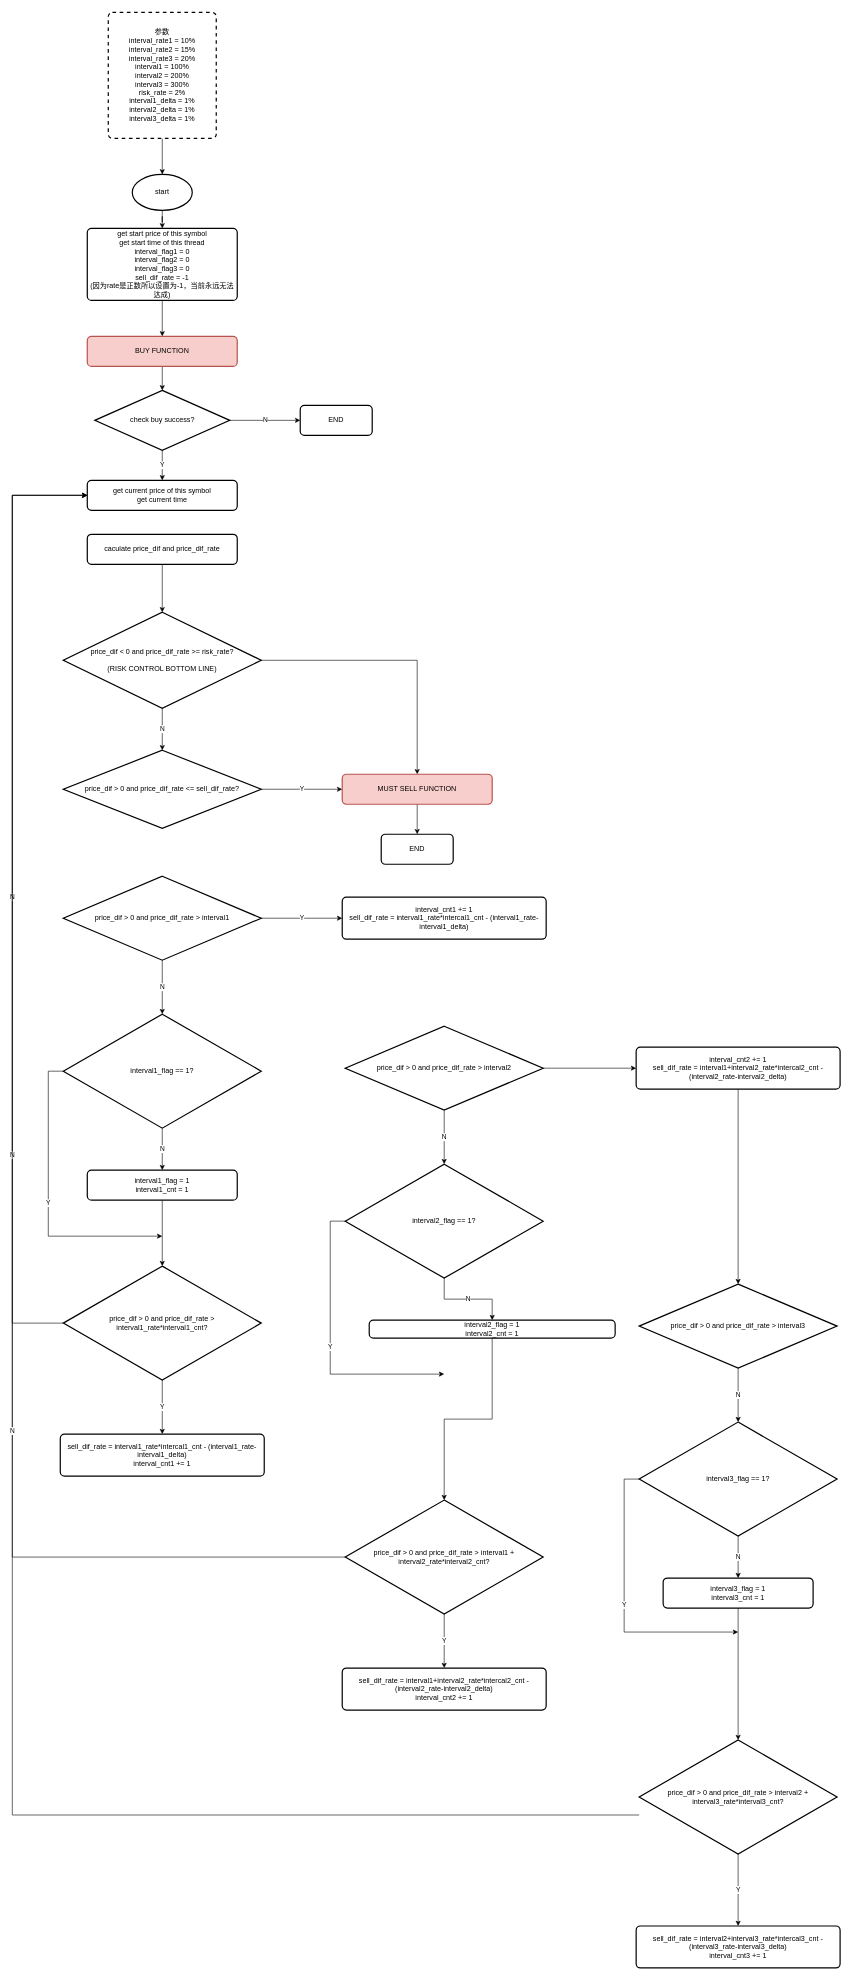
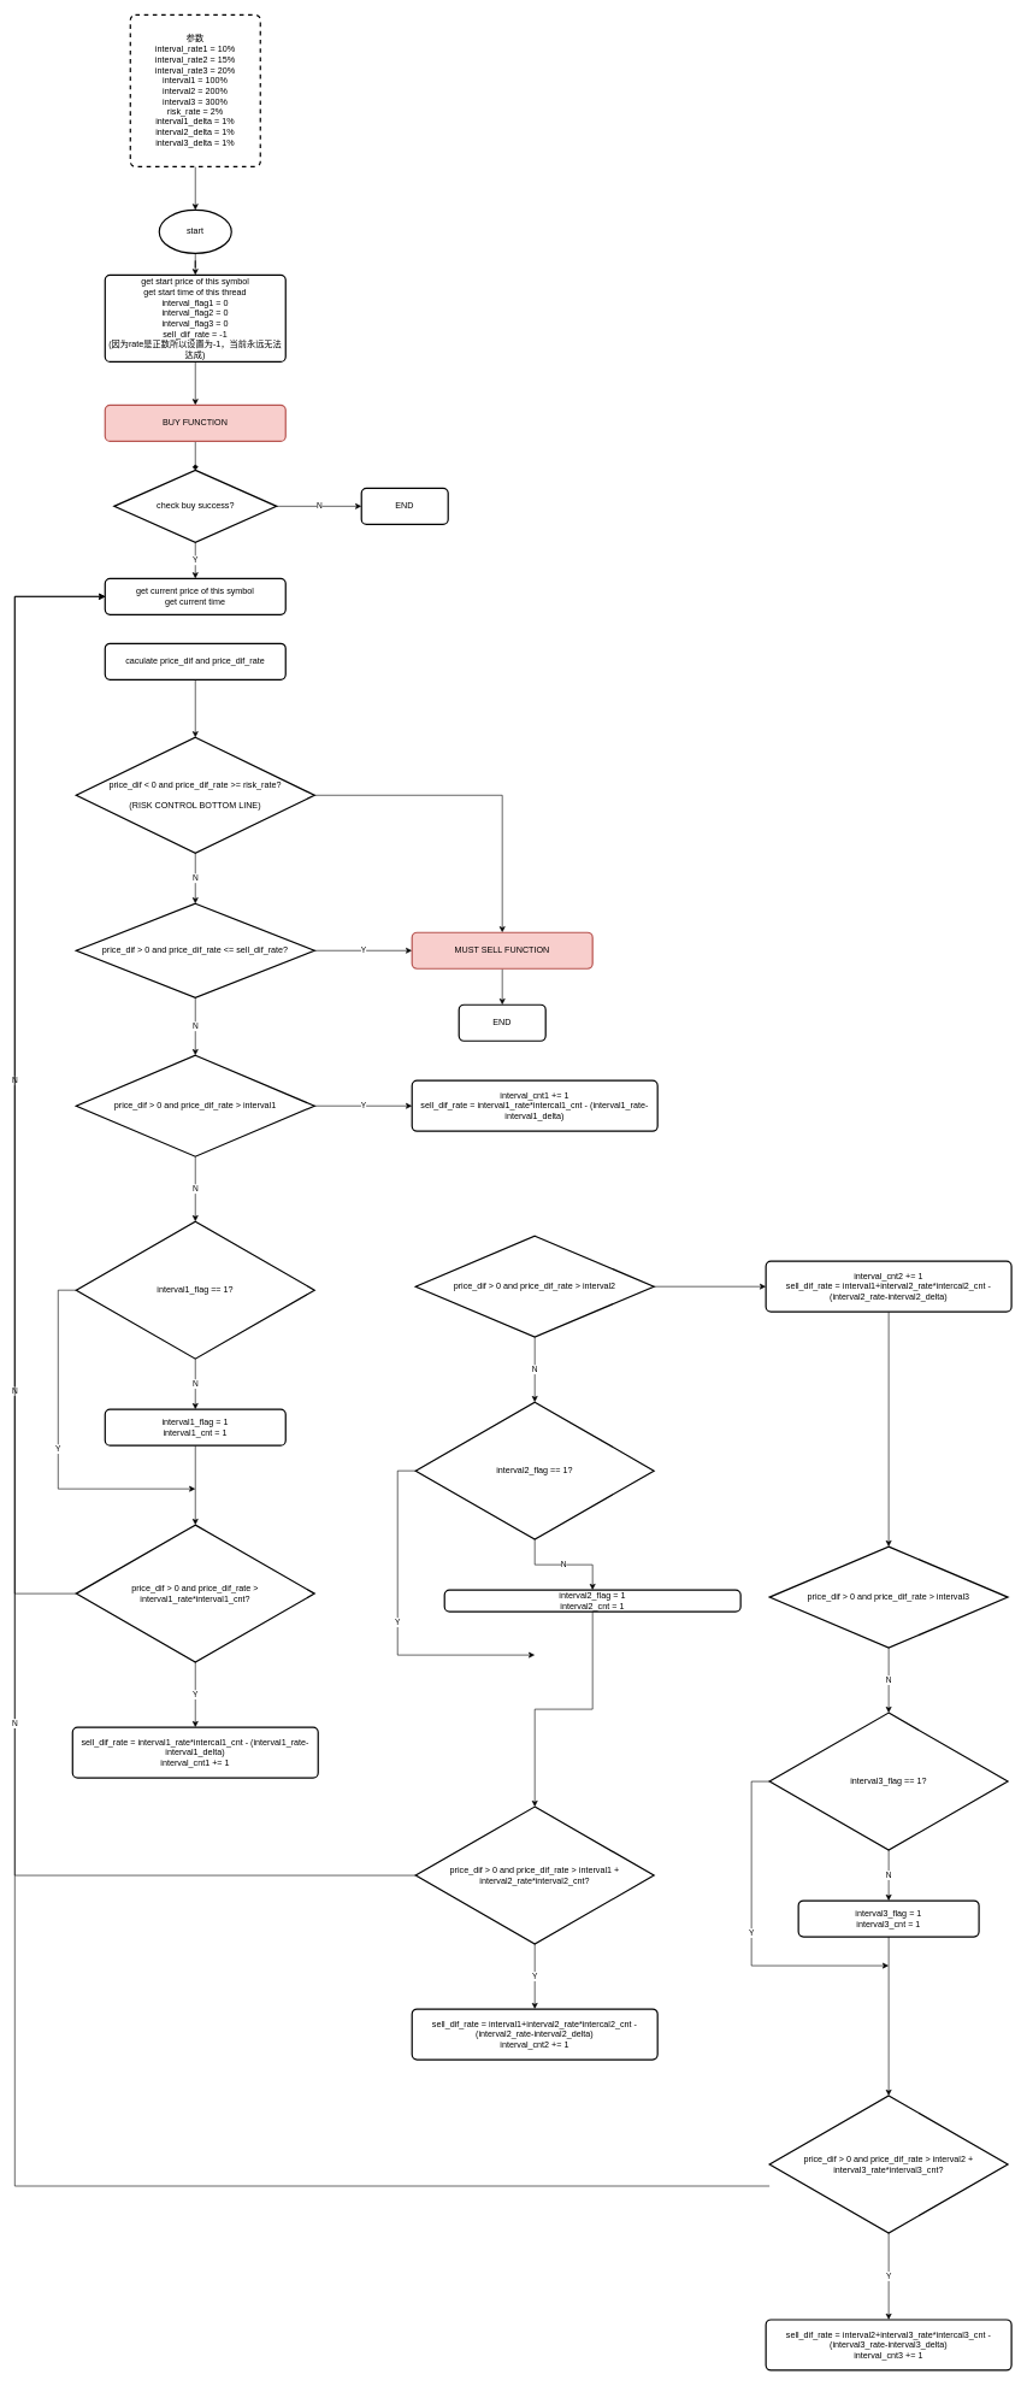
  <mxCell id="0" />
  <mxCell id="1" parent="0" />
  <mxCell id="2" value="" style="edgeStyle=orthogonalEdgeStyle;rounded=0;orthogonalLoop=1;jettySize=auto;html=1;" parent="1" source="3" target="5" edge="1"><mxGeometry relative="1" as="geometry" /></mxCell>
  <mxCell id="3" value="&lt;font style=&quot;font-size: 12px&quot;&gt;start&lt;/font&gt;" style="strokeWidth=2;html=1;shape=mxgraph.flowchart.start_1;whiteSpace=wrap;" parent="1" vertex="1"><mxGeometry x="220" y="290" width="100" height="60" as="geometry" /></mxCell>
  <mxCell id="4" style="edgeStyle=orthogonalEdgeStyle;rounded=0;orthogonalLoop=1;jettySize=auto;html=1;" parent="1" source="5" target="58" edge="1"><mxGeometry relative="1" as="geometry" /></mxCell>
  <mxCell id="5" value="get start price of this symbol&lt;br&gt;get start time of this thread&lt;br&gt;interval_flag1 = 0&lt;br&gt;interval_flag2 = 0&lt;br&gt;interval_flag3 = 0&lt;br&gt;sell_dif_rate = -1&lt;br&gt;(因为rate是正数所以设置为-1，当前永远无法达成)" style="rounded=1;whiteSpace=wrap;html=1;absoluteArcSize=1;arcSize=14;strokeWidth=2;" parent="1" vertex="1"><mxGeometry x="145" y="380" width="250" height="120" as="geometry" /></mxCell>
  <mxCell id="6" value="get current price of this symbol&lt;br&gt;get current time" style="rounded=1;whiteSpace=wrap;html=1;absoluteArcSize=1;arcSize=14;strokeWidth=2;" parent="1" vertex="1"><mxGeometry x="145" y="800" width="250" height="50" as="geometry" /></mxCell>
  <mxCell id="7" value="" style="edgeStyle=orthogonalEdgeStyle;rounded=0;orthogonalLoop=1;jettySize=auto;html=1;" parent="1" source="8" target="11" edge="1"><mxGeometry relative="1" as="geometry" /></mxCell>
  <mxCell id="8" value="caculate price_dif and price_dif_rate" style="rounded=1;whiteSpace=wrap;html=1;absoluteArcSize=1;arcSize=14;strokeWidth=2;" parent="1" vertex="1"><mxGeometry x="145" y="890" width="250" height="50" as="geometry" /></mxCell>
  <mxCell id="9" value="N" style="edgeStyle=orthogonalEdgeStyle;rounded=0;orthogonalLoop=1;jettySize=auto;html=1;exitX=0.5;exitY=1;exitDx=0;exitDy=0;exitPerimeter=0;entryX=0.5;entryY=0;entryDx=0;entryDy=0;entryPerimeter=0;" parent="1" source="11" target="28" edge="1"><mxGeometry relative="1" as="geometry" /></mxCell>
  <mxCell id="10" style="edgeStyle=orthogonalEdgeStyle;rounded=0;orthogonalLoop=1;jettySize=auto;html=1;" parent="1" source="11" target="56" edge="1"><mxGeometry relative="1" as="geometry" /></mxCell>
  <mxCell id="11" value="price_dif &amp;lt; 0 and price_dif_rate &amp;gt;= risk_rate?&lt;br&gt;&lt;br&gt;(RISK CONTROL BOTTOM LINE)" style="strokeWidth=2;html=1;shape=mxgraph.flowchart.decision;whiteSpace=wrap;" parent="1" vertex="1"><mxGeometry x="105" y="1020" width="330" height="160" as="geometry" /></mxCell>
  <mxCell id="12" value="N" style="edgeStyle=orthogonalEdgeStyle;rounded=0;orthogonalLoop=1;jettySize=auto;html=1;entryX=0.5;entryY=0;entryDx=0;entryDy=0;entryPerimeter=0;" parent="1" source="14" target="24" edge="1"><mxGeometry relative="1" as="geometry" /></mxCell>
  <mxCell id="13" value="Y" style="edgeStyle=orthogonalEdgeStyle;rounded=0;orthogonalLoop=1;jettySize=auto;html=1;" parent="1" source="14" target="41" edge="1"><mxGeometry relative="1" as="geometry" /></mxCell>
  <mxCell id="14" value="price_dif &amp;gt; 0 and price_dif_rate &amp;gt; interval1&lt;br&gt;" style="strokeWidth=2;html=1;shape=mxgraph.flowchart.decision;whiteSpace=wrap;" parent="1" vertex="1"><mxGeometry x="105" y="1460" width="330" height="140" as="geometry" /></mxCell>
  <mxCell id="15" style="edgeStyle=orthogonalEdgeStyle;rounded=0;orthogonalLoop=1;jettySize=auto;html=1;entryX=0.5;entryY=0;entryDx=0;entryDy=0;entryPerimeter=0;" parent="1" source="16" target="19" edge="1"><mxGeometry relative="1" as="geometry" /></mxCell>
  <mxCell id="16" value="interval1_flag = 1&lt;br&gt;interval1_cnt = 1" style="rounded=1;whiteSpace=wrap;html=1;absoluteArcSize=1;arcSize=14;strokeWidth=2;" parent="1" vertex="1"><mxGeometry x="145" y="1950" width="250" height="50" as="geometry" /></mxCell>
  <mxCell id="17" value="N" style="edgeStyle=orthogonalEdgeStyle;rounded=0;orthogonalLoop=1;jettySize=auto;html=1;entryX=0;entryY=0.5;entryDx=0;entryDy=0;exitX=0;exitY=0.5;exitDx=0;exitDy=0;exitPerimeter=0;" parent="1" source="19" target="6" edge="1"><mxGeometry relative="1" as="geometry"><Array as="points"><mxPoint x="20" y="2205" /><mxPoint x="20" y="825" /></Array></mxGeometry></mxCell>
  <mxCell id="18" value="Y" style="edgeStyle=orthogonalEdgeStyle;rounded=0;orthogonalLoop=1;jettySize=auto;html=1;entryX=0.5;entryY=0;entryDx=0;entryDy=0;" parent="1" source="19" target="25" edge="1"><mxGeometry relative="1" as="geometry" /></mxCell>
  <mxCell id="19" value="price_dif &amp;gt; 0 and price_dif_rate &amp;gt; interval1_rate*interval1_cnt?" style="strokeWidth=2;html=1;shape=mxgraph.flowchart.decision;whiteSpace=wrap;" parent="1" vertex="1"><mxGeometry x="105" y="2110" width="330" height="190" as="geometry" /></mxCell>
  <mxCell id="20" value="" style="edgeStyle=orthogonalEdgeStyle;rounded=0;orthogonalLoop=1;jettySize=auto;html=1;" parent="1" source="21" target="3" edge="1"><mxGeometry relative="1" as="geometry" /></mxCell>
  <mxCell id="21" value="&lt;span&gt;参数&lt;br&gt;interval_rate1 = 10%&lt;/span&gt;&lt;br&gt;&lt;span&gt;interval_rate2 = 15%&lt;/span&gt;&lt;br&gt;&lt;span&gt;interval_rate3 = 20%&lt;br&gt;interval1 = 100%&lt;br&gt;interval2 = 200%&lt;br&gt;interval3 = 300%&lt;br&gt;risk_rate = 2%&lt;br&gt;interval1_delta = 1%&lt;br&gt;&lt;/span&gt;interval2_delta = 1%&lt;br&gt;interval3_delta = 1%&lt;span&gt;&lt;br&gt;&lt;/span&gt;" style="rounded=1;whiteSpace=wrap;html=1;absoluteArcSize=1;arcSize=14;strokeWidth=2;dashed=1;" parent="1" vertex="1"><mxGeometry x="180" y="20" width="180" height="210" as="geometry" /></mxCell>
  <mxCell id="22" value="N" style="edgeStyle=orthogonalEdgeStyle;rounded=0;orthogonalLoop=1;jettySize=auto;html=1;" parent="1" source="24" target="16" edge="1"><mxGeometry relative="1" as="geometry" /></mxCell>
  <mxCell id="23" value="Y" style="edgeStyle=orthogonalEdgeStyle;rounded=0;orthogonalLoop=1;jettySize=auto;html=1;exitX=0;exitY=0.5;exitDx=0;exitDy=0;exitPerimeter=0;" parent="1" source="24" edge="1"><mxGeometry relative="1" as="geometry"><mxPoint x="270" y="2060" as="targetPoint" /><Array as="points"><mxPoint x="80" y="1785" /><mxPoint x="80" y="2060" /></Array></mxGeometry></mxCell>
  <mxCell id="24" value="interval1_flag == 1?" style="strokeWidth=2;html=1;shape=mxgraph.flowchart.decision;whiteSpace=wrap;" parent="1" vertex="1"><mxGeometry x="105" y="1690" width="330" height="190" as="geometry" /></mxCell>
  <mxCell id="25" value="sell_dif_rate = interval1_rate*intercal1_cnt - (interval1_rate-interval1_delta)&lt;br&gt;interval_cnt1 += 1" style="rounded=1;whiteSpace=wrap;html=1;absoluteArcSize=1;arcSize=14;strokeWidth=2;" parent="1" vertex="1"><mxGeometry x="100" y="2390" width="340" height="70" as="geometry" /></mxCell>
+ <mxCell id="26" value="N" style="edgeStyle=orthogonalEdgeStyle;rounded=0;orthogonalLoop=1;jettySize=auto;html=1;exitX=0.5;exitY=1;exitDx=0;exitDy=0;exitPerimeter=0;entryX=0.5;entryY=0;entryDx=0;entryDy=0;entryPerimeter=0;" parent="1" source="28" target="14" edge="1"><mxGeometry relative="1" as="geometry" /></mxCell>
  <mxCell id="27" value="Y" style="edgeStyle=orthogonalEdgeStyle;rounded=0;orthogonalLoop=1;jettySize=auto;html=1;" parent="1" source="28" target="56" edge="1"><mxGeometry relative="1" as="geometry" /></mxCell>
  <mxCell id="28" value="price_dif &amp;gt; 0 and price_dif_rate &amp;lt;= sell_dif_rate?" style="strokeWidth=2;html=1;shape=mxgraph.flowchart.decision;whiteSpace=wrap;" parent="1" vertex="1"><mxGeometry x="105" y="1250" width="330" height="130" as="geometry" /></mxCell>
  <mxCell id="29" value="N" style="edgeStyle=orthogonalEdgeStyle;rounded=0;orthogonalLoop=1;jettySize=auto;html=1;entryX=0.5;entryY=0;entryDx=0;entryDy=0;entryPerimeter=0;" parent="1" source="31" target="39" edge="1"><mxGeometry relative="1" as="geometry" /></mxCell>
  <mxCell id="30" style="edgeStyle=orthogonalEdgeStyle;rounded=0;orthogonalLoop=1;jettySize=auto;html=1;" parent="1" source="31" target="43" edge="1"><mxGeometry relative="1" as="geometry" /></mxCell>
  <mxCell id="31" value="price_dif &amp;gt; 0 and price_dif_rate &amp;gt; interval2" style="strokeWidth=2;html=1;shape=mxgraph.flowchart.decision;whiteSpace=wrap;" parent="1" vertex="1"><mxGeometry x="575" y="1710" width="330" height="140" as="geometry" /></mxCell>
  <mxCell id="32" style="edgeStyle=orthogonalEdgeStyle;rounded=0;orthogonalLoop=1;jettySize=auto;html=1;entryX=0.5;entryY=0;entryDx=0;entryDy=0;entryPerimeter=0;" parent="1" source="33" target="36" edge="1"><mxGeometry relative="1" as="geometry" /></mxCell>
  <mxCell id="33" value="interval2_flag = 1&lt;br&gt;interval2_cnt = 1" style="rounded=1;whiteSpace=wrap;html=1;absoluteArcSize=1;arcSize=14;strokeWidth=2;" parent="1" vertex="1"><mxGeometry x="615" y="2200" width="410" height="30" as="geometry" /></mxCell>
  <mxCell id="34" value="Y" style="edgeStyle=orthogonalEdgeStyle;rounded=0;orthogonalLoop=1;jettySize=auto;html=1;entryX=0.5;entryY=0;entryDx=0;entryDy=0;" parent="1" source="36" target="40" edge="1"><mxGeometry relative="1" as="geometry" /></mxCell>
  <mxCell id="35" value="N" style="edgeStyle=orthogonalEdgeStyle;rounded=0;orthogonalLoop=1;jettySize=auto;html=1;exitX=0;exitY=0.5;exitDx=0;exitDy=0;exitPerimeter=0;entryX=0;entryY=0.5;entryDx=0;entryDy=0;" parent="1" source="36" target="6" edge="1"><mxGeometry relative="1" as="geometry"><Array as="points"><mxPoint x="20" y="2595" /><mxPoint x="20" y="825" /></Array></mxGeometry></mxCell>
  <mxCell id="36" value="price_dif &amp;gt; 0 and price_dif_rate &amp;gt; interval1 + interval2_rate*interval2_cnt?" style="strokeWidth=2;html=1;shape=mxgraph.flowchart.decision;whiteSpace=wrap;" parent="1" vertex="1"><mxGeometry x="575" y="2500" width="330" height="190" as="geometry" /></mxCell>
  <mxCell id="37" value="N" style="edgeStyle=orthogonalEdgeStyle;rounded=0;orthogonalLoop=1;jettySize=auto;html=1;" parent="1" source="39" target="33" edge="1"><mxGeometry relative="1" as="geometry" /></mxCell>
  <mxCell id="38" value="Y" style="edgeStyle=orthogonalEdgeStyle;rounded=0;orthogonalLoop=1;jettySize=auto;html=1;exitX=0;exitY=0.5;exitDx=0;exitDy=0;exitPerimeter=0;" parent="1" source="39" edge="1"><mxGeometry relative="1" as="geometry"><mxPoint x="740" y="2290" as="targetPoint" /><Array as="points"><mxPoint x="550" y="2035" /><mxPoint x="550" y="2290" /><mxPoint x="740" y="2290" /></Array></mxGeometry></mxCell>
  <mxCell id="39" value="interval2_flag == 1?" style="strokeWidth=2;html=1;shape=mxgraph.flowchart.decision;whiteSpace=wrap;" parent="1" vertex="1"><mxGeometry x="575" y="1940" width="330" height="190" as="geometry" /></mxCell>
  <mxCell id="40" value="sell_dif_rate = interval1+interval2_rate*intercal2_cnt - (interval2_rate-interval2_delta)&lt;br&gt;interval_cnt2 += 1" style="rounded=1;whiteSpace=wrap;html=1;absoluteArcSize=1;arcSize=14;strokeWidth=2;" parent="1" vertex="1"><mxGeometry x="570" y="2780" width="340" height="70" as="geometry" /></mxCell>
  <mxCell id="41" value="interval_cnt1 += 1&lt;br&gt;sell_dif_rate = interval1_rate*intercal1_cnt - (interval1_rate-interval1_delta)" style="rounded=1;whiteSpace=wrap;html=1;absoluteArcSize=1;arcSize=14;strokeWidth=2;" parent="1" vertex="1"><mxGeometry x="570" y="1495" width="340" height="70" as="geometry" /></mxCell>
  <mxCell id="42" style="edgeStyle=orthogonalEdgeStyle;rounded=0;orthogonalLoop=1;jettySize=auto;html=1;entryX=0.5;entryY=0;entryDx=0;entryDy=0;entryPerimeter=0;" parent="1" source="43" target="45" edge="1"><mxGeometry relative="1" as="geometry" /></mxCell>
  <mxCell id="43" value="interval_cnt2 += 1&lt;br&gt;sell_dif_rate = interval1+interval2_rate*intercal2_cnt - (interval2_rate-interval2_delta)" style="rounded=1;whiteSpace=wrap;html=1;absoluteArcSize=1;arcSize=14;strokeWidth=2;" parent="1" vertex="1"><mxGeometry x="1060" y="1745" width="340" height="70" as="geometry" /></mxCell>
  <mxCell id="44" value="N" style="edgeStyle=orthogonalEdgeStyle;rounded=0;orthogonalLoop=1;jettySize=auto;html=1;entryX=0.5;entryY=0;entryDx=0;entryDy=0;entryPerimeter=0;" parent="1" source="45" target="53" edge="1"><mxGeometry relative="1" as="geometry" /></mxCell>
  <mxCell id="45" value="price_dif &amp;gt; 0 and price_dif_rate &amp;gt; interval3" style="strokeWidth=2;html=1;shape=mxgraph.flowchart.decision;whiteSpace=wrap;" parent="1" vertex="1"><mxGeometry x="1065" y="2140" width="330" height="140" as="geometry" /></mxCell>
  <mxCell id="46" style="edgeStyle=orthogonalEdgeStyle;rounded=0;orthogonalLoop=1;jettySize=auto;html=1;entryX=0.5;entryY=0;entryDx=0;entryDy=0;entryPerimeter=0;" parent="1" source="47" target="50" edge="1"><mxGeometry relative="1" as="geometry" /></mxCell>
  <mxCell id="47" value="interval3_flag = 1&lt;br&gt;interval3_cnt = 1" style="rounded=1;whiteSpace=wrap;html=1;absoluteArcSize=1;arcSize=14;strokeWidth=2;" parent="1" vertex="1"><mxGeometry x="1105" y="2630" width="250" height="50" as="geometry" /></mxCell>
  <mxCell id="48" value="Y" style="edgeStyle=orthogonalEdgeStyle;rounded=0;orthogonalLoop=1;jettySize=auto;html=1;entryX=0.5;entryY=0;entryDx=0;entryDy=0;" parent="1" source="50" target="54" edge="1"><mxGeometry relative="1" as="geometry" /></mxCell>
  <mxCell id="49" value="N" style="edgeStyle=orthogonalEdgeStyle;rounded=0;orthogonalLoop=1;jettySize=auto;html=1;entryX=0;entryY=0.5;entryDx=0;entryDy=0;" parent="1" source="50" target="6" edge="1"><mxGeometry relative="1" as="geometry"><Array as="points"><mxPoint x="20" y="3025" /><mxPoint x="20" y="825" /></Array></mxGeometry></mxCell>
  <mxCell id="50" value="price_dif &amp;gt; 0 and price_dif_rate &amp;gt; interval2 + interval3_rate*interval3_cnt?" style="strokeWidth=2;html=1;shape=mxgraph.flowchart.decision;whiteSpace=wrap;" parent="1" vertex="1"><mxGeometry x="1065" y="2900" width="330" height="190" as="geometry" /></mxCell>
  <mxCell id="51" value="N" style="edgeStyle=orthogonalEdgeStyle;rounded=0;orthogonalLoop=1;jettySize=auto;html=1;" parent="1" source="53" target="47" edge="1"><mxGeometry relative="1" as="geometry" /></mxCell>
  <mxCell id="52" value="Y" style="edgeStyle=orthogonalEdgeStyle;rounded=0;orthogonalLoop=1;jettySize=auto;html=1;exitX=0;exitY=0.5;exitDx=0;exitDy=0;exitPerimeter=0;" parent="1" source="53" edge="1"><mxGeometry relative="1" as="geometry"><mxPoint x="1230" y="2720" as="targetPoint" /><Array as="points"><mxPoint x="1040" y="2465" /><mxPoint x="1040" y="2720" /><mxPoint x="1230" y="2720" /></Array></mxGeometry></mxCell>
  <mxCell id="53" value="interval3_flag == 1?" style="strokeWidth=2;html=1;shape=mxgraph.flowchart.decision;whiteSpace=wrap;" parent="1" vertex="1"><mxGeometry x="1065" y="2370" width="330" height="190" as="geometry" /></mxCell>
  <mxCell id="54" value="sell_dif_rate = interval2+interval3_rate*intercal3_cnt - (interval3_rate-interval3_delta)&lt;br&gt;interval_cnt3 += 1" style="rounded=1;whiteSpace=wrap;html=1;absoluteArcSize=1;arcSize=14;strokeWidth=2;" parent="1" vertex="1"><mxGeometry x="1060" y="3210" width="340" height="70" as="geometry" /></mxCell>
  <mxCell id="55" style="edgeStyle=orthogonalEdgeStyle;rounded=0;orthogonalLoop=1;jettySize=auto;html=1;entryX=0.5;entryY=0;entryDx=0;entryDy=0;" parent="1" source="56" target="63" edge="1"><mxGeometry relative="1" as="geometry" /></mxCell>
  <mxCell id="56" value="MUST SELL FUNCTION" style="rounded=1;whiteSpace=wrap;html=1;absoluteArcSize=1;arcSize=14;strokeWidth=2;fillColor=#f8cecc;strokeColor=#b85450;" parent="1" vertex="1"><mxGeometry x="570" y="1290" width="250" height="50" as="geometry" /></mxCell>
- <mxCell id="57" style="edgeStyle=orthogonalEdgeStyle;rounded=0;orthogonalLoop=1;jettySize=auto;html=1;exitX=0.5;exitY=1;exitDx=0;exitDy=0;entryX=0.5;entryY=0;entryDx=0;entryDy=0;entryPerimeter=0;" parent="1" source="58" target="61" edge="1"><mxGeometry relative="1" as="geometry" /></mxCell>
+ <mxCell id="57" style="edgeStyle=orthogonalEdgeStyle;rounded=0;orthogonalLoop=1;jettySize=auto;html=1;exitX=0.5;exitY=1;exitDx=0;exitDy=0;entryX=0.5;entryY=0;entryDx=0;entryDy=0;entryPerimeter=0;endArrow=diamond;" parent="1" source="58" target="61" edge="1"><mxGeometry relative="1" as="geometry" /></mxCell>
  <mxCell id="58" value="BUY FUNCTION" style="rounded=1;whiteSpace=wrap;html=1;absoluteArcSize=1;arcSize=14;strokeWidth=2;fillColor=#f8cecc;strokeColor=#b85450;" parent="1" vertex="1"><mxGeometry x="145" y="560" width="250" height="50" as="geometry" /></mxCell>
  <mxCell id="59" value="Y" style="edgeStyle=orthogonalEdgeStyle;rounded=0;orthogonalLoop=1;jettySize=auto;html=1;exitX=0.5;exitY=1;exitDx=0;exitDy=0;exitPerimeter=0;entryX=0.5;entryY=0;entryDx=0;entryDy=0;" parent="1" source="61" target="6" edge="1"><mxGeometry relative="1" as="geometry" /></mxCell>
  <mxCell id="60" value="N" style="edgeStyle=orthogonalEdgeStyle;rounded=0;orthogonalLoop=1;jettySize=auto;html=1;" parent="1" source="61" target="62" edge="1"><mxGeometry relative="1" as="geometry" /></mxCell>
  <mxCell id="61" value="check buy success?" style="strokeWidth=2;html=1;shape=mxgraph.flowchart.decision;whiteSpace=wrap;" parent="1" vertex="1"><mxGeometry x="157.5" y="650" width="225" height="100" as="geometry" /></mxCell>
  <mxCell id="62" value="END" style="rounded=1;whiteSpace=wrap;html=1;absoluteArcSize=1;arcSize=14;strokeWidth=2;" parent="1" vertex="1"><mxGeometry x="500" y="675" width="120" height="50" as="geometry" /></mxCell>
  <mxCell id="63" value="END" style="rounded=1;whiteSpace=wrap;html=1;absoluteArcSize=1;arcSize=14;strokeWidth=2;" parent="1" vertex="1"><mxGeometry x="635" y="1390" width="120" height="50" as="geometry" /></mxCell>
